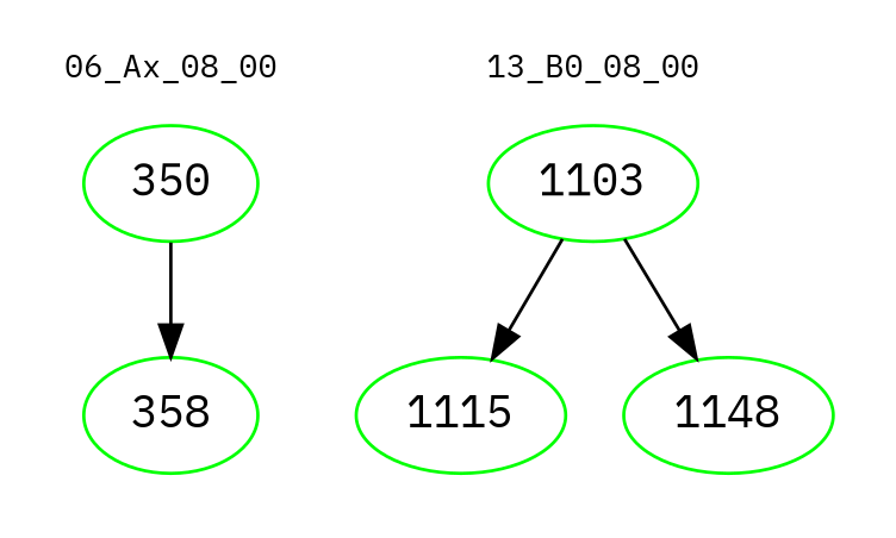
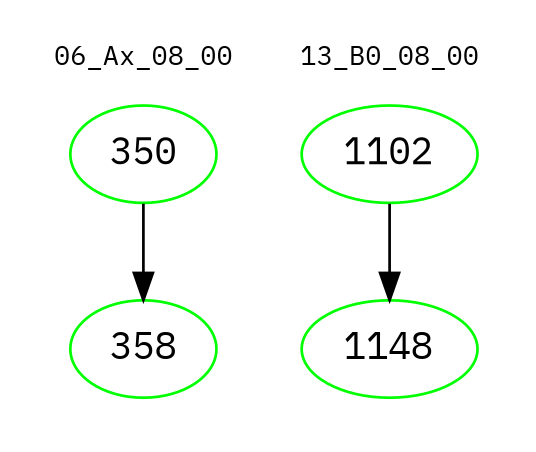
  digraph {
    fontname="IBM Plex Mono"
    node [color=green fontname="IBM Plex Mono"]
    edge [color=black fontname="IBM Plex Mono"]
    n1 [label=350]
    n2 [label=358]
-   n3 [label=1103]
-   n4 [label=1115]
+   n3 [label=1102]
    n5 [label=1148]
    subgraph cluster_1 {
      color=white
      fontsize=10
      label="06_Ax_08_00"
      n1
      n2
    }
    subgraph cluster_2 {
      color=white
      fontsize=10
      label="13_B0_08_00"
      n3
-     n4
      n5
    }
    n1 -> n2
-   n3 -> n4
    n3 -> n5
  }
